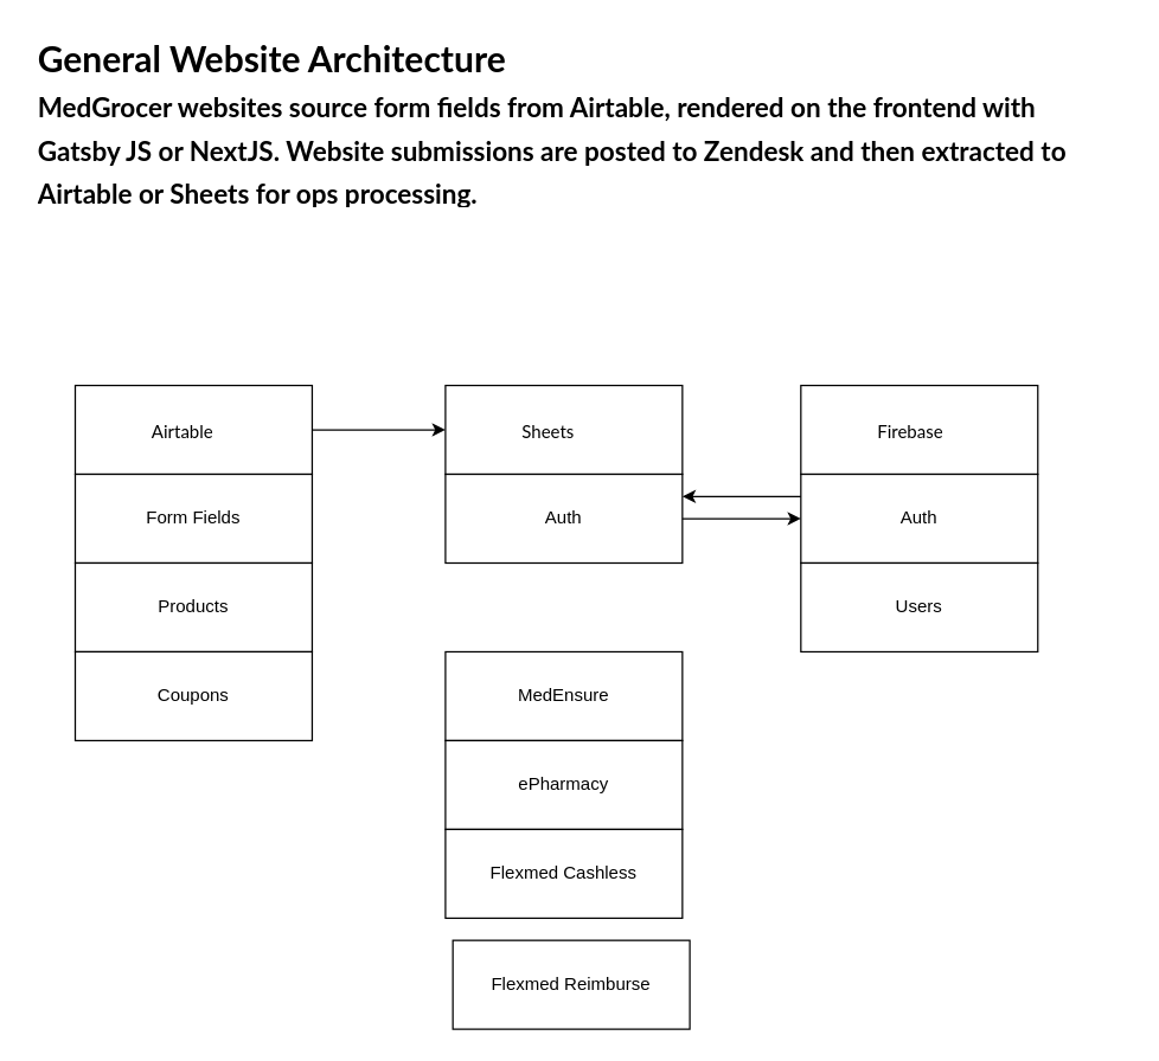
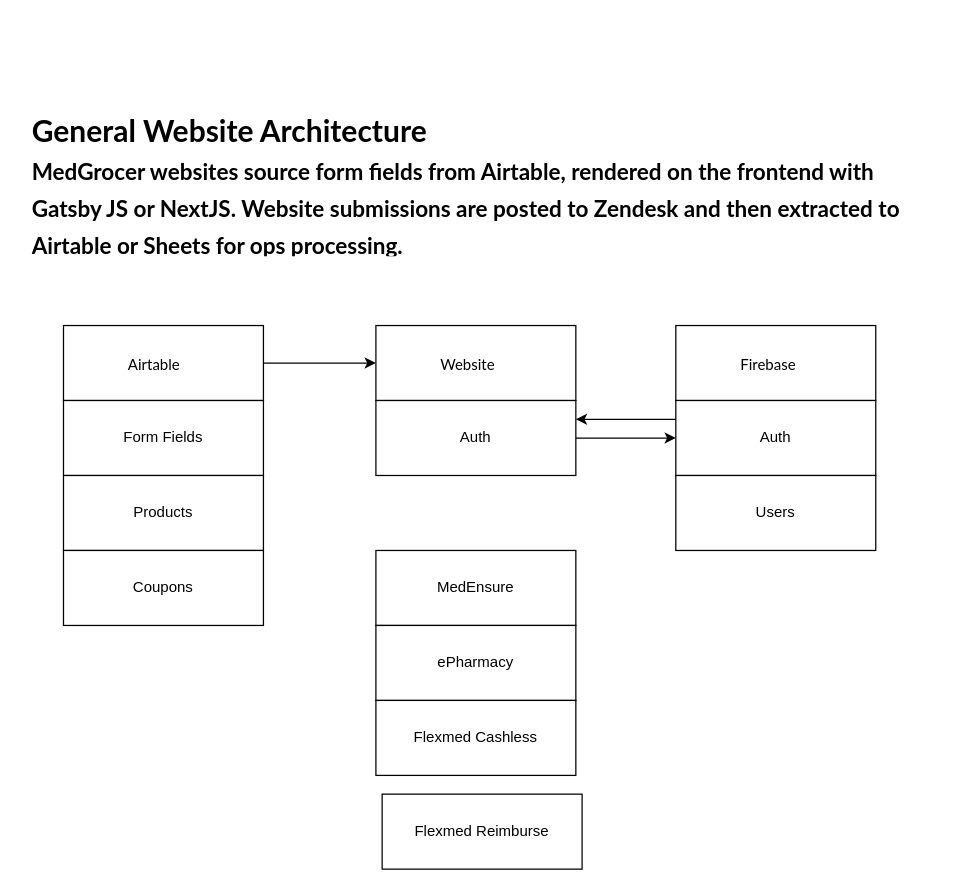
  <mxCell id="0" />
  <mxCell id="1" parent="0" />
- <mxCell id="2" value="&lt;h1&gt;&lt;font data-font-src=&quot;https://fonts.googleapis.com/css?family=Lato&quot; face=&quot;Lato&quot;&gt;&lt;span style=&quot;background-color: initial;&quot;&gt;General Website Architecture&lt;br&gt;&lt;/span&gt;&lt;font style=&quot;font-size: 18px;&quot;&gt;MedGrocer websites source form fields from Airtable, rendered on the frontend with Gatsby JS or NextJS. Website submissions are posted to Zendesk and then extracted to Airtable or Sheets for ops processing.&lt;/font&gt;&lt;/font&gt;&lt;/h1&gt;" style="text;html=1;strokeColor=none;fillColor=none;spacing=5;spacingTop=-20;whiteSpace=wrap;overflow=hidden;rounded=0;" parent="1" vertex="1"><mxGeometry x="20" y="20" width="740" height="120" as="geometry" /></mxCell>
+ <mxCell id="2" value="&lt;h1&gt;&lt;font data-font-src=&quot;https://fonts.googleapis.com/css?family=Lato&quot; face=&quot;Lato&quot;&gt;&lt;span style=&quot;background-color: initial;&quot;&gt;General Website Architecture&lt;br&gt;&lt;/span&gt;&lt;font style=&quot;font-size: 18px;&quot;&gt;MedGrocer websites source form fields from Airtable, rendered on the frontend with Gatsby JS or NextJS. Website submissions are posted to Zendesk and then extracted to Airtable or Sheets for ops processing.&lt;/font&gt;&lt;/font&gt;&lt;/h1&gt;" style="text;html=1;strokeColor=none;fillColor=none;spacing=5;spacingTop=-20;whiteSpace=wrap;overflow=hidden;rounded=0;" parent="1" vertex="1"><mxGeometry x="20" y="85" width="740" height="120" as="geometry" /></mxCell>
  <mxCell id="3" value="" style="group" parent="1" vertex="1" connectable="0"><mxGeometry x="50" y="260" width="160" height="120" as="geometry" /></mxCell>
  <mxCell id="4" value="" style="rounded=0;whiteSpace=wrap;html=1;fontSize=18;" parent="3" vertex="1"><mxGeometry width="160" height="60" as="geometry" /></mxCell>
  <mxCell id="5" value="" style="shape=image;verticalLabelPosition=bottom;labelBackgroundColor=default;verticalAlign=top;aspect=fixed;imageAspect=0;image=https://images.ctfassets.net/wl95ljfippl8/30nOgPmcoEISnvmpW6ddVW/94a53c7940401c11031dcf7dae6abc00/Group_884.png;" parent="3" vertex="1"><mxGeometry x="10" y="10" width="40" height="40" as="geometry" /></mxCell>
  <mxCell id="6" value="&lt;font style=&quot;font-size: 12px;&quot; data-font-src=&quot;https://fonts.googleapis.com/css?family=Lato&quot; face=&quot;Lato&quot;&gt;Airtable&lt;/font&gt;" style="text;html=1;strokeColor=none;fillColor=none;align=left;verticalAlign=middle;whiteSpace=wrap;rounded=0;fontSize=18;" parent="3" vertex="1"><mxGeometry x="50" y="15" width="110" height="30" as="geometry" /></mxCell>
  <mxCell id="7" value="Form Fields" style="rounded=0;whiteSpace=wrap;html=1;" vertex="1" parent="3"><mxGeometry y="60" width="160" height="60" as="geometry" /></mxCell>
  <mxCell id="8" value="Products" style="rounded=0;whiteSpace=wrap;html=1;" vertex="1" parent="1"><mxGeometry x="50" y="380" width="160" height="60" as="geometry" /></mxCell>
  <mxCell id="9" value="Coupons" style="rounded=0;whiteSpace=wrap;html=1;" vertex="1" parent="1"><mxGeometry x="50" y="440" width="160" height="60" as="geometry" /></mxCell>
  <mxCell id="10" value="" style="group" vertex="1" connectable="0" parent="1"><mxGeometry x="300" y="260" width="160" height="120" as="geometry" /></mxCell>
  <mxCell id="11" value="" style="rounded=0;whiteSpace=wrap;html=1;fontSize=18;" vertex="1" parent="10"><mxGeometry width="160" height="60" as="geometry" /></mxCell>
  <mxCell id="12" value="" style="shape=image;verticalLabelPosition=bottom;labelBackgroundColor=default;verticalAlign=top;aspect=fixed;imageAspect=0;image=https://images.ctfassets.net/wl95ljfippl8/30nOgPmcoEISnvmpW6ddVW/94a53c7940401c11031dcf7dae6abc00/Group_884.png;" vertex="1" parent="10"><mxGeometry x="10" y="10" width="40" height="40" as="geometry" /></mxCell>
- <mxCell id="13" value="&lt;font style=&quot;font-size: 12px;&quot; data-font-src=&quot;https://fonts.googleapis.com/css?family=Lato&quot; face=&quot;Lato&quot;&gt;Sheets&lt;/font&gt;" style="text;html=1;strokeColor=none;fillColor=none;align=left;verticalAlign=middle;whiteSpace=wrap;rounded=0;fontSize=18;" vertex="1" parent="10"><mxGeometry x="50" y="15" width="110" height="30" as="geometry" /></mxCell>
+ <mxCell id="13" value="&lt;font style=&quot;font-size: 12px;&quot; data-font-src=&quot;https://fonts.googleapis.com/css?family=Lato&quot; face=&quot;Lato&quot;&gt;Website&lt;/font&gt;" style="text;html=1;strokeColor=none;fillColor=none;align=left;verticalAlign=middle;whiteSpace=wrap;rounded=0;fontSize=18;" vertex="1" parent="10"><mxGeometry x="50" y="15" width="110" height="30" as="geometry" /></mxCell>
  <mxCell id="14" value="Auth" style="rounded=0;whiteSpace=wrap;html=1;" vertex="1" parent="10"><mxGeometry y="60" width="160" height="60" as="geometry" /></mxCell>
  <mxCell id="15" value="MedEnsure" style="rounded=0;whiteSpace=wrap;html=1;" vertex="1" parent="1"><mxGeometry x="300" y="440" width="160" height="60" as="geometry" /></mxCell>
  <mxCell id="16" value="ePharmacy" style="rounded=0;whiteSpace=wrap;html=1;" vertex="1" parent="1"><mxGeometry x="300" y="500" width="160" height="60" as="geometry" /></mxCell>
  <mxCell id="17" value="Flexmed Cashless" style="rounded=0;whiteSpace=wrap;html=1;" vertex="1" parent="1"><mxGeometry x="300" y="560" width="160" height="60" as="geometry" /></mxCell>
  <mxCell id="18" value="Flexmed Reimburse" style="rounded=0;whiteSpace=wrap;html=1;" vertex="1" parent="1"><mxGeometry x="305" y="635" width="160" height="60" as="geometry" /></mxCell>
  <mxCell id="19" value="" style="group" vertex="1" connectable="0" parent="1"><mxGeometry x="540" y="260" width="160" height="120" as="geometry" /></mxCell>
  <mxCell id="20" value="" style="rounded=0;whiteSpace=wrap;html=1;fontSize=18;" vertex="1" parent="19"><mxGeometry width="160" height="60" as="geometry" /></mxCell>
  <mxCell id="21" value="" style="shape=image;verticalLabelPosition=bottom;labelBackgroundColor=default;verticalAlign=top;aspect=fixed;imageAspect=0;image=https://images.ctfassets.net/wl95ljfippl8/30nOgPmcoEISnvmpW6ddVW/94a53c7940401c11031dcf7dae6abc00/Group_884.png;" vertex="1" parent="19"><mxGeometry x="10" y="10" width="40" height="40" as="geometry" /></mxCell>
  <mxCell id="22" value="&lt;font style=&quot;font-size: 12px;&quot; data-font-src=&quot;https://fonts.googleapis.com/css?family=Lato&quot; face=&quot;Lato&quot;&gt;Firebase&lt;/font&gt;" style="text;html=1;strokeColor=none;fillColor=none;align=left;verticalAlign=middle;whiteSpace=wrap;rounded=0;fontSize=18;" vertex="1" parent="19"><mxGeometry x="50" y="15" width="110" height="30" as="geometry" /></mxCell>
  <mxCell id="23" value="Auth" style="rounded=0;whiteSpace=wrap;html=1;" vertex="1" parent="19"><mxGeometry y="60" width="160" height="60" as="geometry" /></mxCell>
  <mxCell id="24" value="Users" style="rounded=0;whiteSpace=wrap;html=1;" vertex="1" parent="1"><mxGeometry x="540" y="380" width="160" height="60" as="geometry" /></mxCell>
  <mxCell id="25" style="edgeStyle=none;html=1;exitX=1;exitY=0.5;exitDx=0;exitDy=0;entryX=0;entryY=0.5;entryDx=0;entryDy=0;" edge="1" parent="1" source="6" target="11"><mxGeometry relative="1" as="geometry" /></mxCell>
  <mxCell id="26" style="edgeStyle=none;html=1;exitX=1;exitY=0.5;exitDx=0;exitDy=0;entryX=0;entryY=0.5;entryDx=0;entryDy=0;" edge="1" parent="1" source="14" target="23"><mxGeometry relative="1" as="geometry" /></mxCell>
  <mxCell id="27" style="edgeStyle=none;html=1;exitX=0;exitY=0.25;exitDx=0;exitDy=0;entryX=1;entryY=0.25;entryDx=0;entryDy=0;" edge="1" parent="1" source="23" target="14"><mxGeometry relative="1" as="geometry" /></mxCell>
